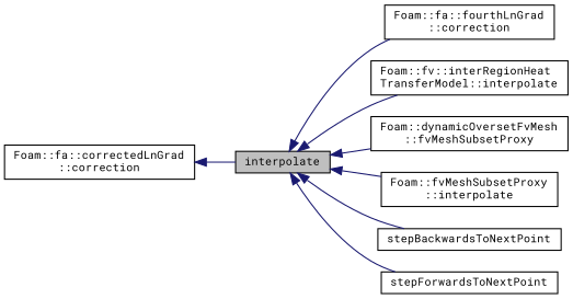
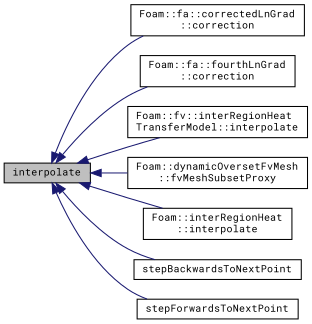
  digraph {
    fontname="Roboto Mono"
    rankdir=LR
    node [color=black fontname="Roboto Mono" fontsize=10 shape=record]
    edge [color=midnightblue dir=back fontname="Roboto Mono" fontsize=10 labelfontname=Helvetica labelfontsize=10 style=solid]
    n1 [fillcolor=grey75 fontcolor=black height=0.2 label=interpolate style=filled width=0.4]
    n2 [height=0.2 label="Foam::fa::correctedLnGrad\l::correction" width=0.4]
    n3 [height=0.2 label="Foam::fa::fourthLnGrad\l::correction" width=0.4]
    n4 [height=0.2 label="Foam::fv::interRegionHeat\lTransferModel::interpolate" width=0.4]
    n5 [height=0.2 label="Foam::dynamicOversetFvMesh\l::fvMeshSubsetProxy" width=0.4]
-   n6 [height=0.2 label="Foam::fvMeshSubsetProxy\l::interpolate" width=0.4]
+   n6 [height=0.2 label="Foam::interRegionHeat\l::interpolate" width=0.4]
    n7 [height=0.2 label=stepBackwardsToNextPoint width=0.4]
    n8 [height=0.2 label=stepForwardsToNextPoint width=0.4]
-   n2 -> n1
+   n1 -> n2
    n1 -> n3
    n1 -> n4
    n1 -> n5
    n1 -> n6
    n1 -> n7
    n1 -> n8
  }
